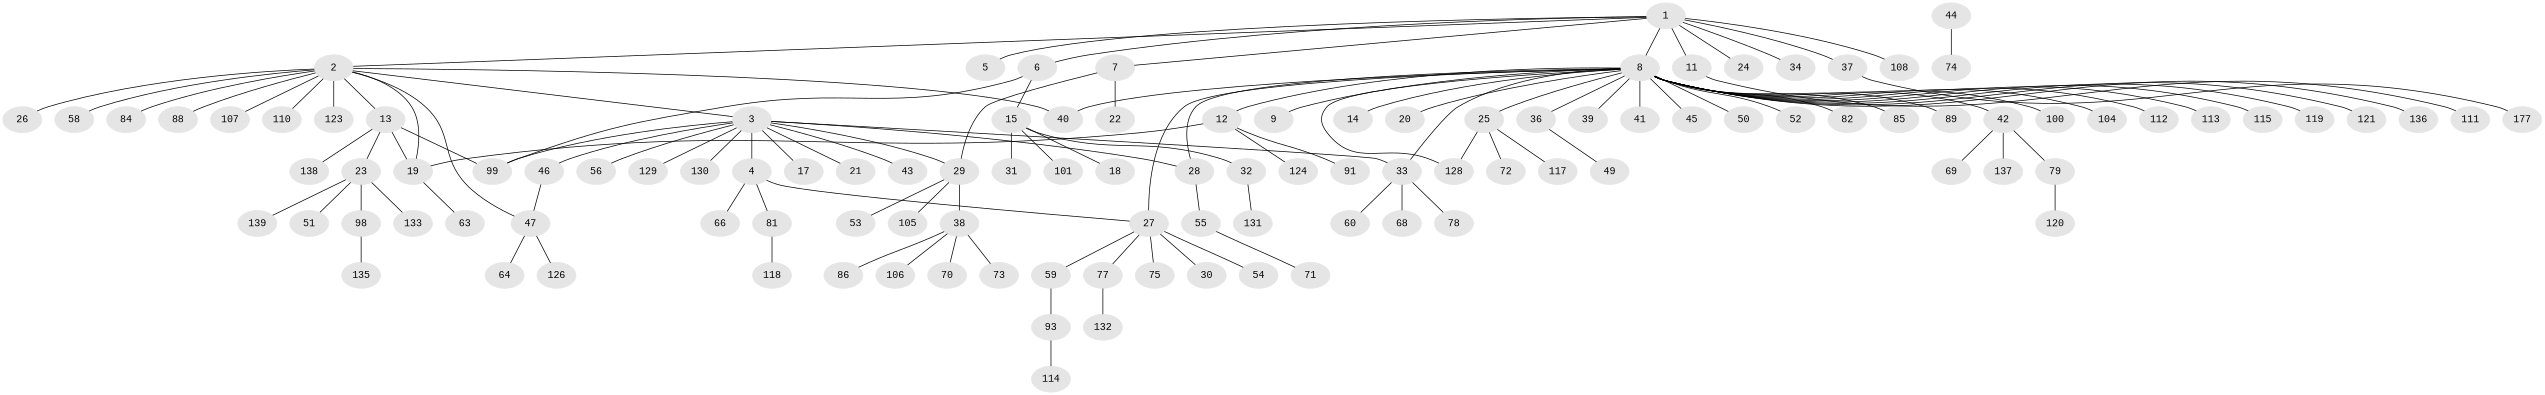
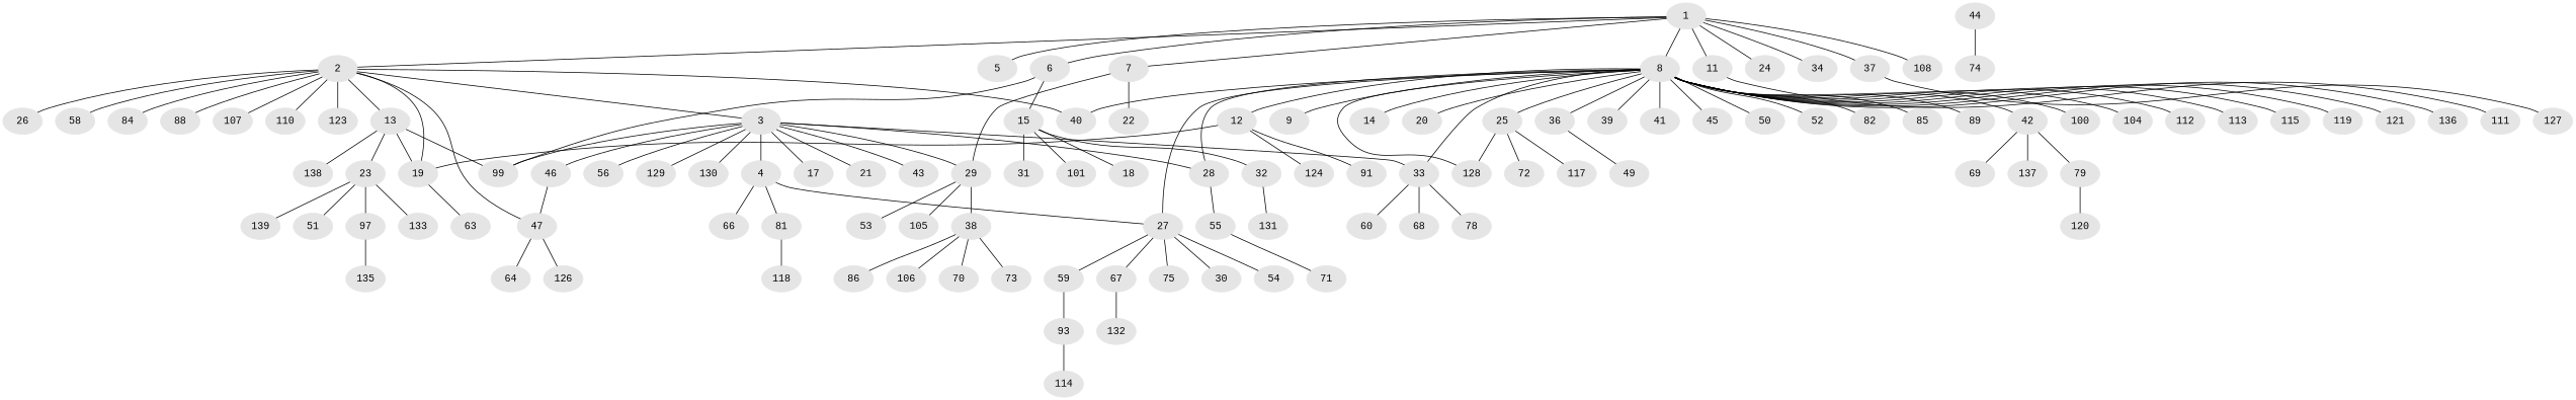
  graph {
    fontname="Liberation Mono"
    node [color=gray90 fontname="Liberation Mono" style=filled]
    edge [fontname="Liberation Mono"]
    1 [super="+61"]
    2 [super="+92"]
    5
    6
    7
    8 [super="+35"]
    11 [super="+122"]
    24
    34
    37
    108
    3 [super="+16"]
    13 [super="+77"]
    19
    26
    40
    47 [super="+125"]
    58
    84
    88
    107
    110
    123
    15 [super="+97"]
    99
    29 [super="+134"]
    22
    28
    33 [super="+76"]
    27 [super="+80"]
    9
    12 [super="+103"]
    14
    20
    25 [super="+57"]
    36 [super="+96"]
    39
    41
    42 [super="+83"]
    45
    50
    52
    82
    85
    89
    100
    104
    112
    113
    115
    119
    121
    128
    136
    111
-   127 [label=177]
+   127
    4 [super="+10"]
    17
    21 [super="+65"]
    43
    46
    56
    129
    130
    23 [super="+95"]
    138
    63
    64
    126
    66
    81 [super="+102"]
    55 [super="+109"]
    38 [super="+62"]
    53
    105
    60
    68
    78
    30
    54
    59 [super="+87"]
-   67 [super="+116" label=77]
+   67 [super="+116"]
    75
    44 [super="+48"]
    74
    118
    18
    31
    32 [super="+94"]
    101
    91
    124
    72
    117
    49
    69
    79
    137
    51
-   98
+   98 [label=97]
    133
    139
    131
    135
    93
    132
    71
    70 [super="+90"]
    73
    86
    106
    120
    114
    1 -- 2
    1 -- 5
    1 -- 6
    1 -- 7
    1 -- 8
    1 -- 11
    1 -- 24
    1 -- 34
    1 -- 37
    1 -- 108
    2 -- 3
    2 -- 13
    2 -- 19
    2 -- 26
    2 -- 40
    2 -- 47
    2 -- 58
    2 -- 84
    2 -- 88
    2 -- 107
    2 -- 110
    2 -- 123
    6 -- 15
    6 -- 99
    7 -- 29
    7 -- 22
    8 -- 40
    8 -- 28
    8 -- 33
    8 -- 27
    8 -- 9
    8 -- 12
    8 -- 14
    8 -- 20
    8 -- 25 [weight=2]
    8 -- 36
    8 -- 39
    8 -- 41
    8 -- 42
    8 -- 45
    8 -- 50
    8 -- 52
    8 -- 82
    8 -- 85
    8 -- 89
    8 -- 100
    8 -- 104
    8 -- 112
    8 -- 113
    8 -- 115
    8 -- 119
    8 -- 121
    8 -- 128
    8 -- 136
    11 -- 111
    37 -- 127
    3 -- 99
    3 -- 29
    3 -- 28
    3 -- 33
    3 -- 4
    3 -- 17
    3 -- 21
    3 -- 43
    3 -- 46
    3 -- 56
    3 -- 129
    3 -- 130
    13 -- 19
    13 -- 99
    13 -- 23
    13 -- 138
    19 -- 63
    47 -- 64
    47 -- 126
    15 -- 18
    15 -- 31
    15 -- 32
    15 -- 101
    29 -- 38
    29 -- 53
    29 -- 105
    28 -- 55
    33 -- 60
    33 -- 68
    33 -- 78
    27 -- 30
    27 -- 54
    27 -- 59
    27 -- 67
    27 -- 75
    12 -- 19
    12 -- 91
    12 -- 124
    25 -- 128
    25 -- 72
    25 -- 117
    36 -- 49
    42 -- 69
    42 -- 79
    42 -- 137
    4 -- 27
    4 -- 66
    4 -- 81
    46 -- 47
    23 -- 51
    23 -- 98
    23 -- 133
    23 -- 139
    81 -- 118
    55 -- 71
    38 -- 70
    38 -- 73
    38 -- 86
    38 -- 106
    59 -- 93
    67 -- 132
    44 -- 74
    32 -- 131
    79 -- 120
    98 -- 135
    93 -- 114
  }
